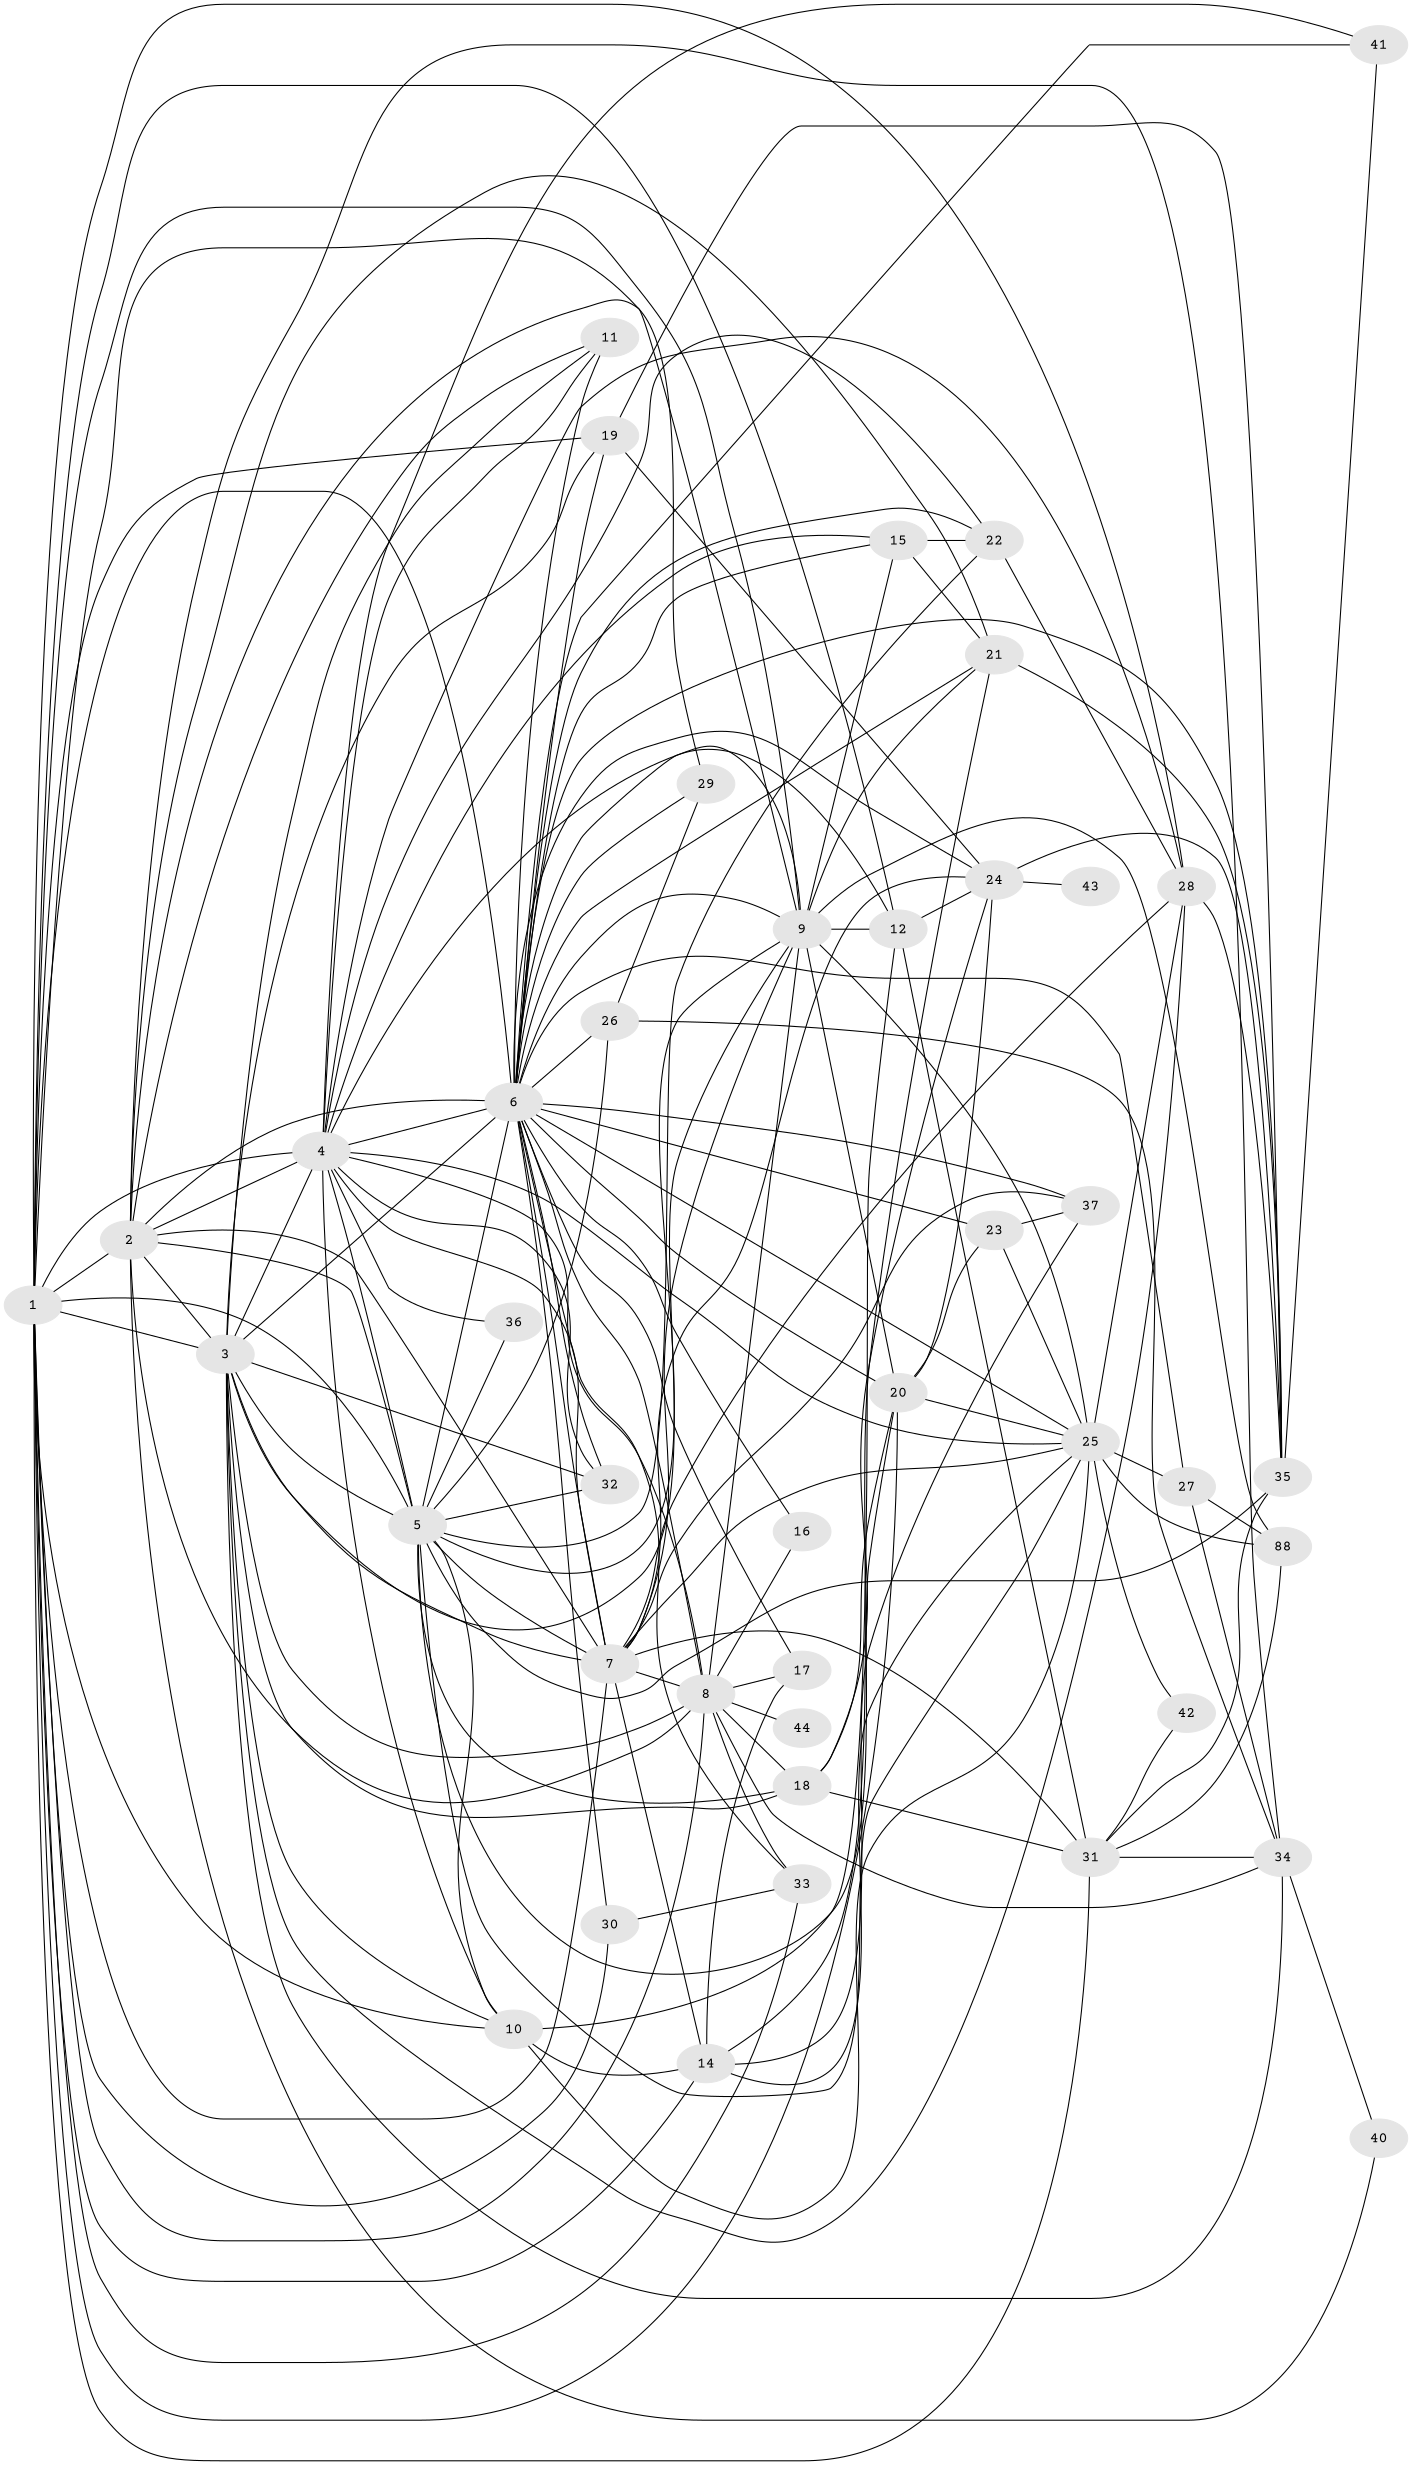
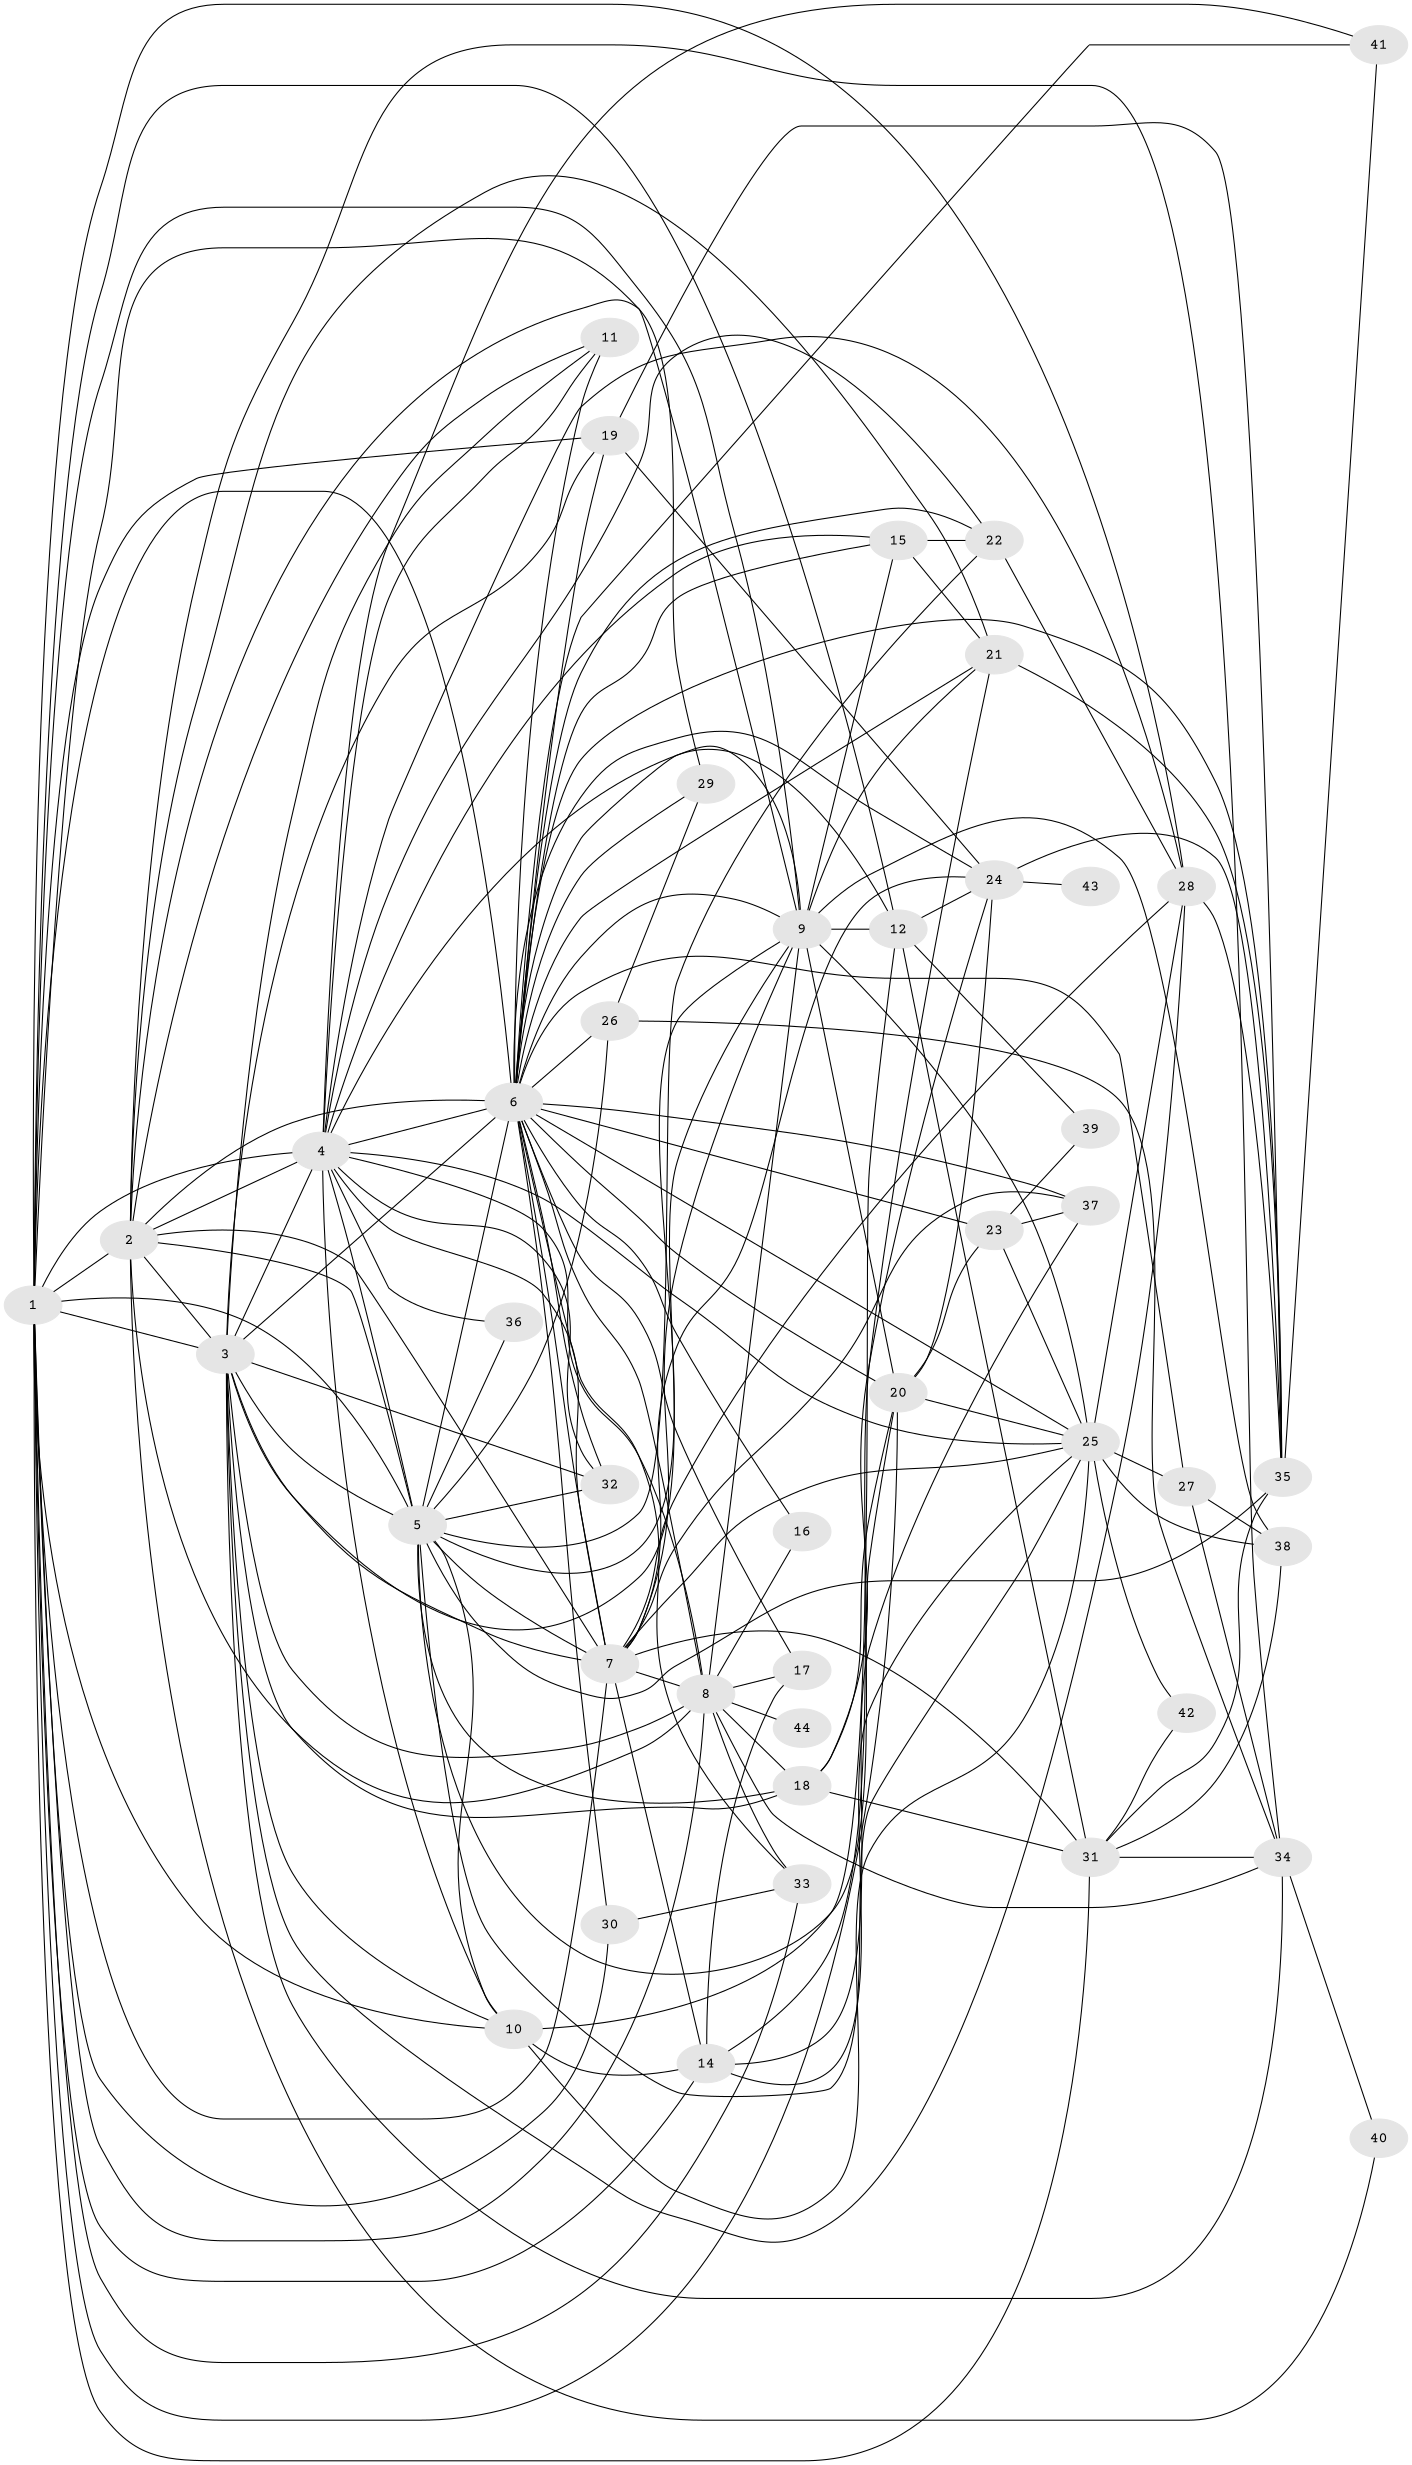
  graph {
    fontname="Courier Prime"
    rankdir=LR
    node [color=gray90 fontname="Courier Prime" style=filled]
    edge [fontname="Courier Prime" weight=1.0]
    1
    2
    3
    4
    5
    6
    7
    8
    9
    10
    12
    14
    19
    20
    28
    29
    30
    31
    33
    11
    21
    34
    40
    18
    32
    15
    22
    25
    36
    41
    26
    35
    27
    16
    17
    23
    24
    37
    44
-   38 [label=88]
+   38
+   39
    42
    43
    1 -- 2 [weight=2.0]
    1 -- 3 [weight=3.0]
    1 -- 4 [weight=2.0]
    1 -- 5 [weight=3.0]
    1 -- 6 [weight=2.0]
    1 -- 7 [weight=2.0]
    1 -- 8 [weight=2.0]
    1 -- 9 [weight=2.0]
    1 -- 10
    1 -- 12 [weight=2.0]
    1 -- 14
    1 -- 19 [weight=2.0]
    1 -- 20
    1 -- 28
    1 -- 29
    1 -- 30
    1 -- 31
    1 -- 33
    2 -- 3
    2 -- 4
    2 -- 5 [weight=2.0]
    2 -- 6
    2 -- 7
    2 -- 8
    2 -- 9
    2 -- 11
    2 -- 21
    2 -- 34
    2 -- 40
    3 -- 4
    3 -- 5
    3 -- 6 [weight=12.0]
    3 -- 7
    3 -- 8
    3 -- 9 [weight=2.0]
    3 -- 10
    3 -- 19 [weight=2.0]
    3 -- 28
    3 -- 11
    3 -- 34
    3 -- 18 [weight=2.0]
    3 -- 32
    4 -- 5 [weight=2.0]
    4 -- 6 [weight=2.0]
    4 -- 7
    4 -- 8 [weight=2.0]
    4 -- 9
    4 -- 10
    4 -- 28 [weight=2.0]
    4 -- 11
    4 -- 32
    4 -- 15
    4 -- 22
    4 -- 25 [weight=14.0]
    4 -- 36 [weight=2.0]
    4 -- 41
    5 -- 6 [weight=2.0]
    5 -- 7 [weight=2.0]
    5 -- 9 [weight=2.0]
    5 -- 10
    5 -- 20
    5 -- 18
    5 -- 32
    5 -- 22
    5 -- 25 [weight=2.0]
    5 -- 36
    5 -- 26
    5 -- 35 [weight=5.0]
    6 -- 7 [weight=2.0]
    6 -- 8 [weight=2.0]
    6 -- 9 [weight=2.0]
    6 -- 12
    6 -- 19
    6 -- 20
    6 -- 29
    6 -- 30 [weight=2.0]
    6 -- 33
    6 -- 11
    6 -- 21
    6 -- 32
    6 -- 15 [weight=3.0]
    6 -- 22 [weight=2.0]
    6 -- 25 [weight=2.0]
    6 -- 41
    6 -- 26
    6 -- 35
    6 -- 27
    6 -- 16
    6 -- 17
    6 -- 23 [weight=2.0]
    6 -- 24
    6 -- 37
    7 -- 8
    7 -- 9
    7 -- 14
    7 -- 28
    7 -- 31
    7 -- 25
    7 -- 24 [weight=5.0]
    7 -- 37
    8 -- 9
    8 -- 33
    8 -- 34
    8 -- 18
    8 -- 16 [weight=2.0]
    8 -- 17
    8 -- 44
    9 -- 12 [weight=4.0]
    9 -- 20
    9 -- 21
    9 -- 15
    9 -- 25
    9 -- 38
    10 -- 12
    10 -- 14
    10 -- 25
    12 -- 31
    12 -- 24
+   12 -- 39
    14 -- 21
    14 -- 25
    14 -- 17 [weight=4.0]
    14 -- 37
    19 -- 35
    19 -- 24
    20 -- 25
    20 -- 23
    20 -- 24
    28 -- 35
    30 -- 33 [weight=2.0]
    31 -- 34
    31 -- 35
    31 -- 38
    31 -- 42
    21 -- 35
    34 -- 40
    18 -- 20
    18 -- 31
    18 -- 24
    15 -- 21
    15 -- 22 [weight=2.0]
    22 -- 28
    25 -- 28
    25 -- 27
    25 -- 38
    25 -- 42
    26 -- 29
    26 -- 34
    35 -- 41
    27 -- 34
    27 -- 38
    23 -- 25 [weight=2.0]
    23 -- 37
+   23 -- 39
    24 -- 35
    24 -- 43
  }
